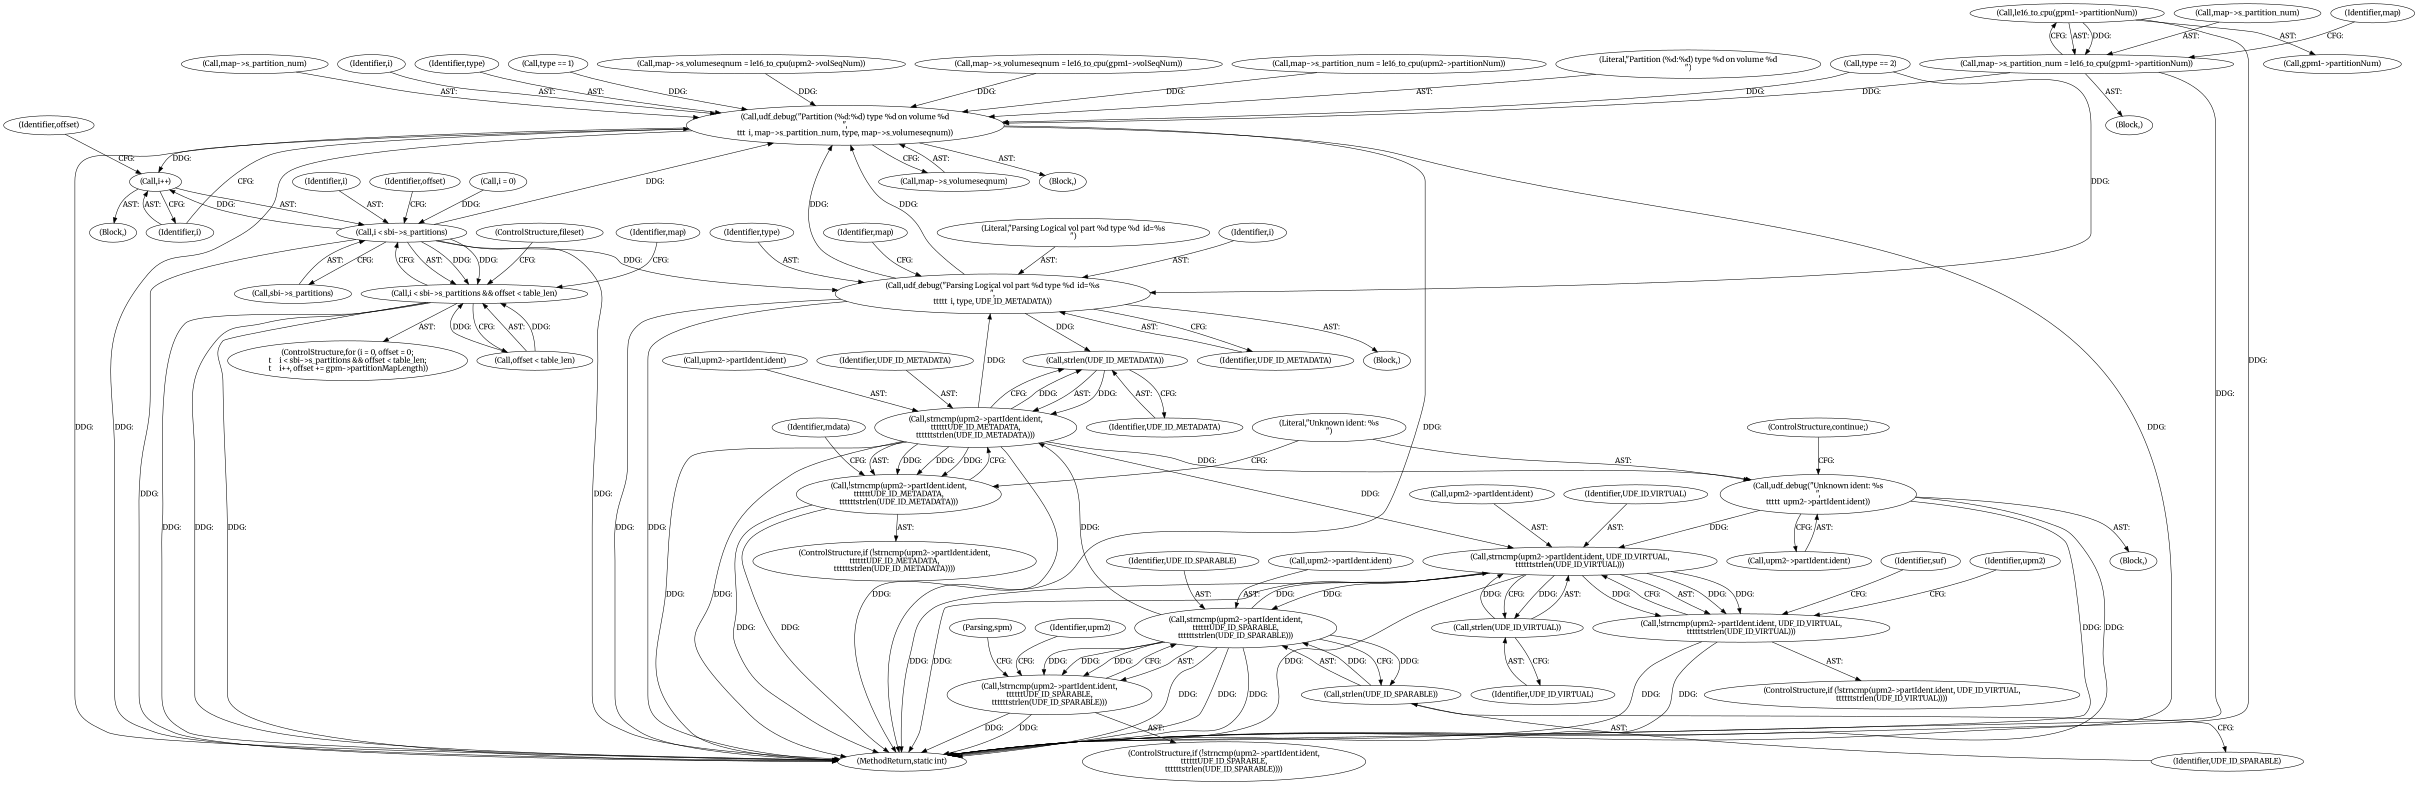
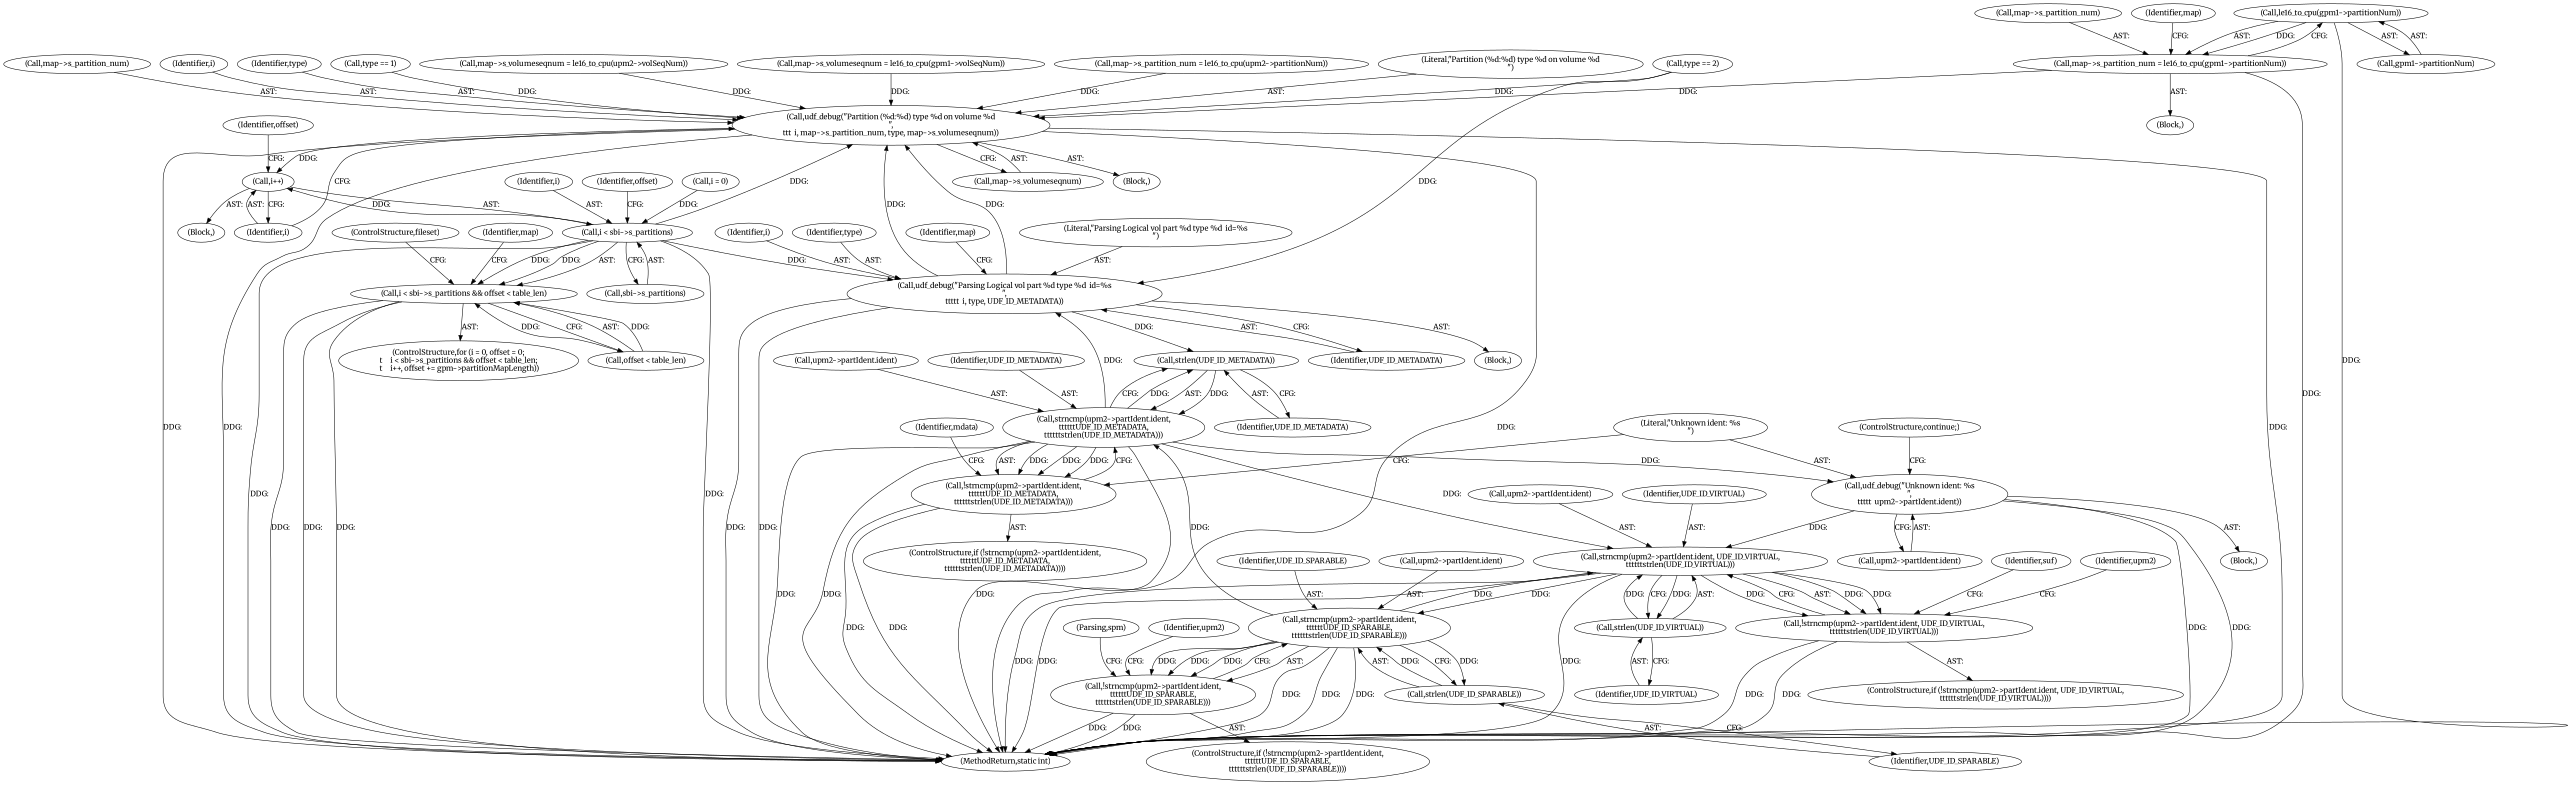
  digraph {
    fontname=Merriweather
    node [fontname=Merriweather]
    edge [fontname=Merriweather]
    n1 [label="(Call,le16_to_cpu(gpm1->partitionNum))"]
    n2 [label="(Call,map->s_partition_num = le16_to_cpu(gpm1->partitionNum))"]
    n3 [label="(MethodReturn,static int)"]
    n4 [label="(Call,gpm1->partitionNum)"]
    n5 [label="(Call,udf_debug(\"Partition (%d:%d) type %d on volume %d\n\",\n\t\t\t  i, map->s_partition_num, type, map->s_volumeseqnum))"]
    n6 [label="(Block,)"]
    n7 [label="(Call,i++)"]
    n8 [label="(Call,map->s_volumeseqnum)"]
    n9 [label="(Block,)"]
    n10 [label="(Call,i < sbi->s_partitions)"]
    n11 [label="(Identifier,i)"]
    n12 [label="(Block,)"]
    n13 [label="(Call,i < sbi->s_partitions && offset < table_len)"]
    n14 [label="(Call,udf_debug(\"Parsing Logical vol part %d type %d  id=%s\n\",\n\t\t\t\t\t  i, type, UDF_ID_METADATA))"]
    n15 [label="(Call,sbi->s_partitions)"]
    n16 [label="(ControlStructure,for (i = 0, offset = 0;\n\t     i < sbi->s_partitions && offset < table_len;\n \t     i++, offset += gpm->partitionMapLength))"]
    n17 [label="(Call,offset < table_len)"]
    n18 [label="(Call,strlen(UDF_ID_METADATA))"]
    n19 [label="(Identifier,UDF_ID_METADATA)"]
    n20 [label="(Block,)"]
    n21 [label="(Call,strncmp(upm2->partIdent.ident,\n\t\t\t\t\t\tUDF_ID_METADATA,\n\t\t\t\t\t\tstrlen(UDF_ID_METADATA)))"]
    n22 [label="(Identifier,UDF_ID_METADATA)"]
    n23 [label="(Call,strncmp(upm2->partIdent.ident, UDF_ID_VIRTUAL,\n\t\t\t\t\t\tstrlen(UDF_ID_VIRTUAL)))"]
    n24 [label="(Call,!strncmp(upm2->partIdent.ident,\n\t\t\t\t\t\tUDF_ID_METADATA,\n\t\t\t\t\t\tstrlen(UDF_ID_METADATA)))"]
    n25 [label="(Call,udf_debug(\"Unknown ident: %s\n\",\n\t\t\t\t\t  upm2->partIdent.ident))"]
    n26 [label="(Call,!strncmp(upm2->partIdent.ident, UDF_ID_VIRTUAL,\n\t\t\t\t\t\tstrlen(UDF_ID_VIRTUAL)))"]
    n27 [label="(Call,strlen(UDF_ID_VIRTUAL))"]
    n28 [label="(Call,strncmp(upm2->partIdent.ident,\n\t\t\t\t\t\tUDF_ID_SPARABLE,\n\t\t\t\t\t\tstrlen(UDF_ID_SPARABLE)))"]
    n29 [label="(ControlStructure,if (!strncmp(upm2->partIdent.ident,\n\t\t\t\t\t\tUDF_ID_METADATA,\n\t\t\t\t\t\tstrlen(UDF_ID_METADATA))))"]
    n30 [label="(Block,)"]
    n31 [label="(Call,upm2->partIdent.ident)"]
    n32 [label="(ControlStructure,if (!strncmp(upm2->partIdent.ident, UDF_ID_VIRTUAL,\n\t\t\t\t\t\tstrlen(UDF_ID_VIRTUAL))))"]
    n33 [label="(Identifier,UDF_ID_VIRTUAL)"]
    n34 [label="(Call,!strncmp(upm2->partIdent.ident,\n\t\t\t\t\t\tUDF_ID_SPARABLE,\n\t\t\t\t\t\tstrlen(UDF_ID_SPARABLE)))"]
    n35 [label="(Call,strlen(UDF_ID_SPARABLE))"]
    n36 [label="(ControlStructure,if (!strncmp(upm2->partIdent.ident,\n\t\t\t\t\t\tUDF_ID_SPARABLE,\n\t\t\t\t\t\tstrlen(UDF_ID_SPARABLE))))"]
    n37 [label="(Identifier,UDF_ID_SPARABLE)"]
    n38 [label="(Call,upm2->partIdent.ident)"]
    n39 [label="(Literal,\"Partition (%d:%d) type %d on volume %d\n\")"]
    n40 [label="(Parsing,spm)"]
    n41 [label="(Call,map->s_partition_num)"]
    n42 [label="(Identifier,UDF_ID_SPARABLE)"]
    n43 [label="(Call,upm2->partIdent.ident)"]
    n44 [label="(Call,map->s_partition_num)"]
    n45 [label="(Identifier,i)"]
    n46 [label="(Identifier,type)"]
    n47 [label="(Identifier,i)"]
    n48 [label="(Call,upm2->partIdent.ident)"]
    n49 [label="(Literal,\"Parsing Logical vol part %d type %d  id=%s\n\")"]
    n50 [label="(Call,type == 1)"]
    n51 [label="(Call,map->s_volumeseqnum = le16_to_cpu(upm2->volSeqNum))"]
    n52 [label="(Identifier,mdata)"]
    n53 [label="(Call,map->s_volumeseqnum = le16_to_cpu(gpm1->volSeqNum))"]
    n54 [label="(Identifier,offset)"]
    n55 [label="(Identifier,offset)"]
    n56 [label="(Identifier,i)"]
    n57 [label="(ControlStructure,fileset)"]
    n58 [label="(Call,i = 0)"]
    n59 [label="(Identifier,upm2)"]
    n60 [label="(Identifier,type)"]
    n61 [label="(Literal,\"Unknown ident: %s\n\")"]
    n62 [label="(Call,type == 2)"]
    n63 [label="(Identifier,suf)"]
    n64 [label="(Identifier,UDF_ID_METADATA)"]
    n65 [label="(Call,map->s_partition_num = le16_to_cpu(upm2->partitionNum))"]
    n66 [label="(Identifier,upm2)"]
    n67 [label="(Identifier,UDF_ID_VIRTUAL)"]
    n68 [label="(ControlStructure,continue;)"]
    n69 [label="(Identifier,map)"]
    n70 [label="(Identifier,map)"]
    n71 [label="(Identifier,map)"]
    n1 -> n2 [label="AST: "]
    n1 -> n2 [label="DDG: "]
    n1 -> n3 [label="DDG: "]
    n1 -> n4 [label="AST: "]
    n2 -> n1 [label="CFG: "]
    n2 -> n3 [label="DDG: "]
    n2 -> n5 [label="DDG: "]
    n2 -> n6 [label="AST: "]
+   n4 -> n1 [label="AST: "]
    n5 -> n3 [label="DDG: "]
    n5 -> n3 [label="DDG: "]
    n5 -> n3 [label="DDG: "]
    n5 -> n3 [label="DDG: "]
    n5 -> n7 [label="DDG: "]
    n5 -> n8 [label="CFG: "]
    n5 -> n9 [label="AST: "]
    n7 -> n10 [label="AST: "]
    n7 -> n11 [label="CFG: "]
    n7 -> n12 [label="AST: "]
    n8 -> n5 [label="AST: "]
    n10 -> n3 [label="DDG: "]
    n10 -> n3 [label="DDG: "]
    n10 -> n5 [label="DDG: "]
    n10 -> n7 [label="DDG: "]
    n10 -> n13 [label="AST: "]
    n10 -> n13 [label="DDG: "]
    n10 -> n13 [label="DDG: "]
    n10 -> n14 [label="DDG: "]
    n10 -> n15 [label="CFG: "]
    n11 -> n5 [label="CFG: "]
    n11 -> n7 [label="AST: "]
    n13 -> n3 [label="DDG: "]
    n13 -> n3 [label="DDG: "]
    n13 -> n3 [label="DDG: "]
-   n13 -> n10 [label="CFG: "]
    n13 -> n16 [label="AST: "]
    n13 -> n17 [label="CFG: "]
    n14 -> n3 [label="DDG: "]
    n14 -> n3 [label="DDG: "]
    n14 -> n5 [label="DDG: "]
    n14 -> n5 [label="DDG: "]
    n14 -> n18 [label="DDG: "]
    n14 -> n19 [label="CFG: "]
    n14 -> n20 [label="AST: "]
    n15 -> n10 [label="AST: "]
    n17 -> n13 [label="AST: "]
    n17 -> n13 [label="DDG: "]
    n17 -> n13 [label="DDG: "]
    n18 -> n21 [label="AST: "]
    n18 -> n21 [label="DDG: "]
    n18 -> n22 [label="CFG: "]
    n19 -> n14 [label="AST: "]
    n21 -> n3 [label="DDG: "]
    n21 -> n3 [label="DDG: "]
    n21 -> n3 [label="DDG: "]
    n21 -> n14 [label="DDG: "]
    n21 -> n18 [label="CFG: "]
    n21 -> n18 [label="DDG: "]
    n21 -> n23 [label="DDG: "]
    n21 -> n24 [label="AST: "]
    n21 -> n24 [label="DDG: "]
    n21 -> n24 [label="DDG: "]
    n21 -> n24 [label="DDG: "]
    n21 -> n25 [label="DDG: "]
    n22 -> n18 [label="AST: "]
    n23 -> n3 [label="DDG: "]
    n23 -> n3 [label="DDG: "]
    n23 -> n3 [label="DDG: "]
    n23 -> n26 [label="AST: "]
    n23 -> n26 [label="DDG: "]
    n23 -> n26 [label="DDG: "]
    n23 -> n26 [label="DDG: "]
    n23 -> n27 [label="CFG: "]
    n23 -> n27 [label="DDG: "]
    n23 -> n28 [label="DDG: "]
    n24 -> n3 [label="DDG: "]
    n24 -> n3 [label="DDG: "]
    n24 -> n21 [label="CFG: "]
    n24 -> n29 [label="AST: "]
    n25 -> n3 [label="DDG: "]
    n25 -> n3 [label="DDG: "]
    n25 -> n23 [label="DDG: "]
    n25 -> n30 [label="AST: "]
    n25 -> n31 [label="CFG: "]
    n26 -> n3 [label="DDG: "]
    n26 -> n3 [label="DDG: "]
    n26 -> n23 [label="CFG: "]
    n26 -> n32 [label="AST: "]
    n27 -> n23 [label="AST: "]
    n27 -> n23 [label="DDG: "]
    n27 -> n33 [label="CFG: "]
    n28 -> n3 [label="DDG: "]
    n28 -> n3 [label="DDG: "]
    n28 -> n3 [label="DDG: "]
    n28 -> n21 [label="DDG: "]
    n28 -> n23 [label="DDG: "]
    n28 -> n34 [label="AST: "]
    n28 -> n34 [label="DDG: "]
    n28 -> n34 [label="DDG: "]
    n28 -> n34 [label="DDG: "]
    n28 -> n35 [label="CFG: "]
    n28 -> n35 [label="DDG: "]
    n31 -> n25 [label="AST: "]
    n33 -> n27 [label="AST: "]
    n34 -> n3 [label="DDG: "]
    n34 -> n3 [label="DDG: "]
    n34 -> n28 [label="CFG: "]
    n34 -> n36 [label="AST: "]
    n35 -> n28 [label="AST: "]
    n35 -> n28 [label="DDG: "]
    n35 -> n37 [label="CFG: "]
    n37 -> n35 [label="AST: "]
    n38 -> n21 [label="AST: "]
    n39 -> n5 [label="AST: "]
    n40 -> n34 [label="CFG: "]
    n41 -> n5 [label="AST: "]
    n42 -> n28 [label="AST: "]
    n43 -> n23 [label="AST: "]
    n44 -> n2 [label="AST: "]
    n45 -> n5 [label="AST: "]
    n46 -> n5 [label="AST: "]
    n47 -> n10 [label="AST: "]
    n48 -> n28 [label="AST: "]
    n49 -> n14 [label="AST: "]
    n50 -> n5 [label="DDG: "]
    n51 -> n5 [label="DDG: "]
    n52 -> n24 [label="CFG: "]
    n53 -> n5 [label="DDG: "]
    n54 -> n7 [label="CFG: "]
    n55 -> n10 [label="CFG: "]
    n56 -> n14 [label="AST: "]
    n57 -> n13 [label="CFG: "]
    n58 -> n10 [label="DDG: "]
    n59 -> n34 [label="CFG: "]
    n60 -> n14 [label="AST: "]
    n61 -> n24 [label="CFG: "]
    n61 -> n25 [label="AST: "]
    n62 -> n5 [label="DDG: "]
    n62 -> n14 [label="DDG: "]
    n63 -> n26 [label="CFG: "]
    n64 -> n21 [label="AST: "]
    n65 -> n5 [label="DDG: "]
    n66 -> n26 [label="CFG: "]
    n67 -> n23 [label="AST: "]
    n68 -> n25 [label="CFG: "]
    n69 -> n13 [label="CFG: "]
    n70 -> n14 [label="CFG: "]
    n71 -> n2 [label="CFG: "]
  }
